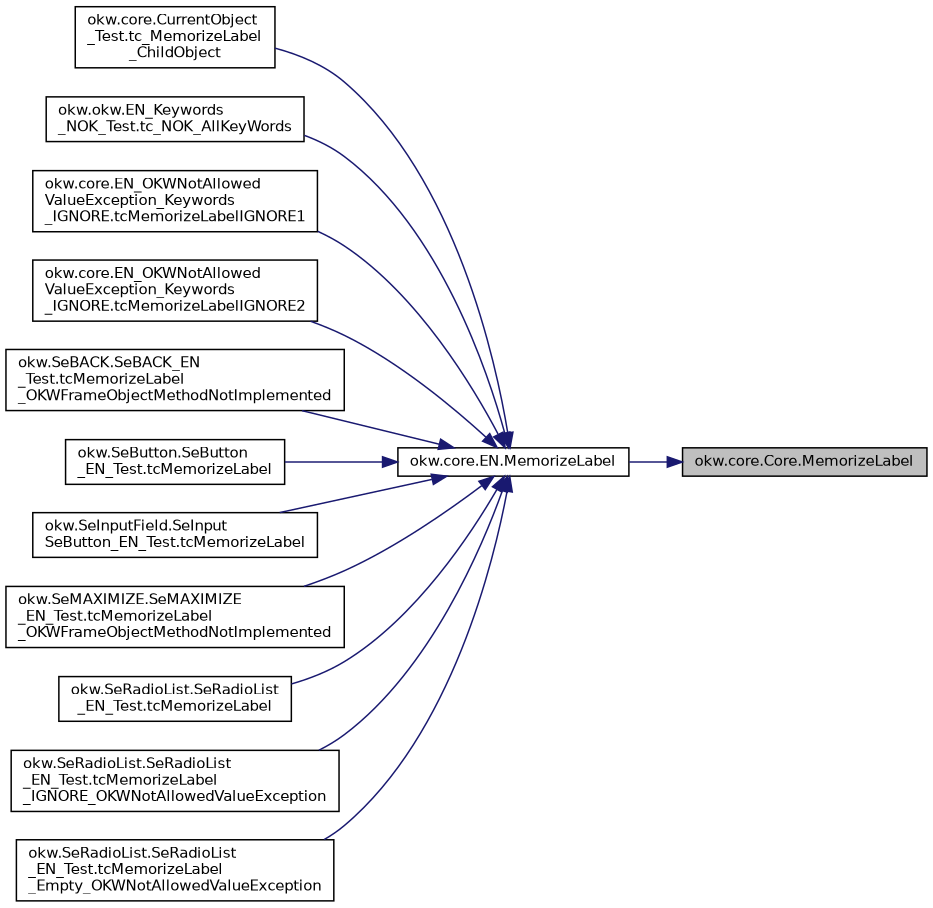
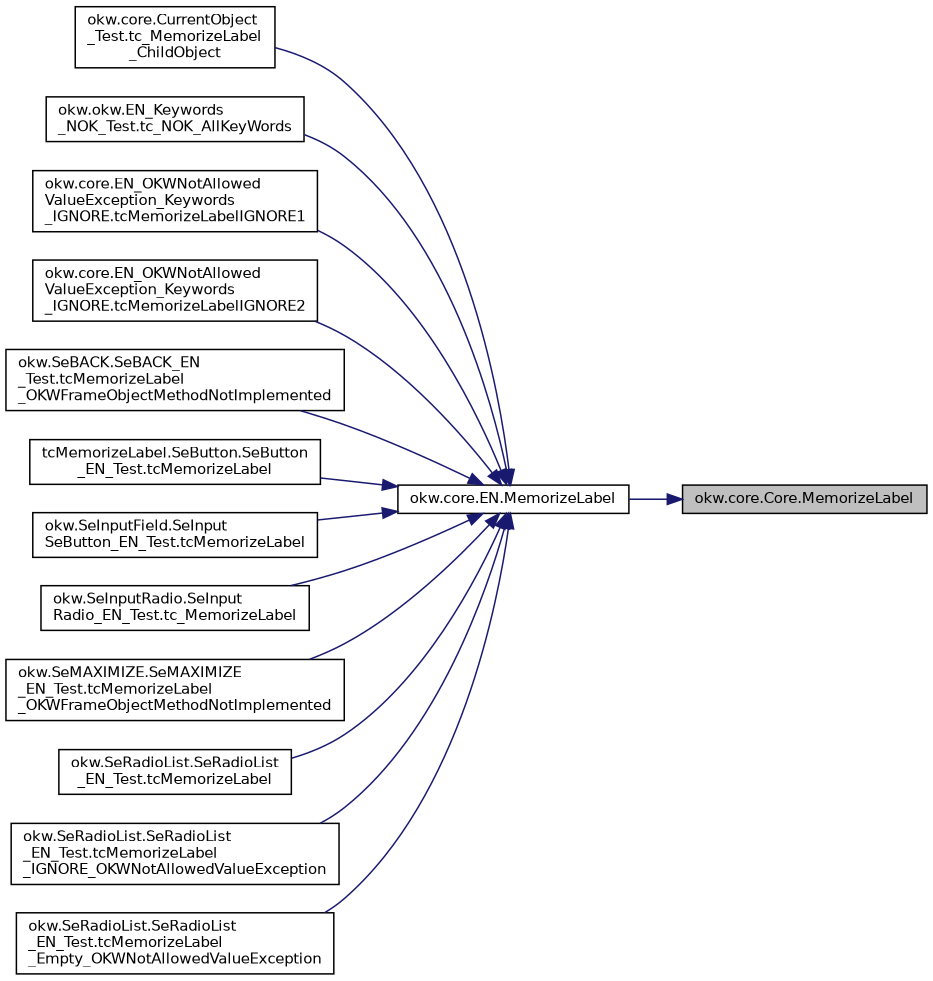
  digraph {
    rankdir=RL
    node [color=black fillcolor=white fontname=Helvetica fontsize=10 shape=record style=filled]
    edge [color=midnightblue dir=back fontname=Helvetica fontsize=10 labelfontname=Helvetica labelfontsize=10 style=solid]
    n1 [fillcolor=grey75 fontcolor=black height=0.2 label="okw.core.Core.MemorizeLabel" width=0.4]
    n2 [height=0.2 label="okw.core.EN.MemorizeLabel" width=0.4]
    n3 [height=0.2 label="okw.core.CurrentObject\l_Test.tc_MemorizeLabel\l_ChildObject" width=0.4]
    n4 [height=0.2 label="okw.okw.EN_Keywords\l_NOK_Test.tc_NOK_AllKeyWords" width=0.4]
    n5 [height=0.2 label="okw.core.EN_OKWNotAllowed\lValueException_Keywords\l_IGNORE.tcMemorizeLabelIGNORE1" width=0.4]
    n6 [height=0.2 label="okw.core.EN_OKWNotAllowed\lValueException_Keywords\l_IGNORE.tcMemorizeLabelIGNORE2" width=0.4]
    n7 [height=0.2 label="okw.SeBACK.SeBACK_EN\l_Test.tcMemorizeLabel\l_OKWFrameObjectMethodNotImplemented" width=0.4]
-   n8 [height=0.2 label="okw.SeButton.SeButton\l_EN_Test.tcMemorizeLabel" width=0.4]
+   n8 [height=0.2 label="tcMemorizeLabel.SeButton.SeButton\l_EN_Test.tcMemorizeLabel" width=0.4]
    n9 [height=0.2 label="okw.SeInputField.SeInput\lSeButton_EN_Test.tcMemorizeLabel" width=0.4]
+   n10 [height=0.2 label="okw.SeInputRadio.SeInput\lRadio_EN_Test.tc_MemorizeLabel" width=0.4]
    n11 [height=0.2 label="okw.SeMAXIMIZE.SeMAXIMIZE\l_EN_Test.tcMemorizeLabel\l_OKWFrameObjectMethodNotImplemented" width=0.4]
    n12 [height=0.2 label="okw.SeRadioList.SeRadioList\l_EN_Test.tcMemorizeLabel" width=0.4]
    n13 [height=0.2 label="okw.SeRadioList.SeRadioList\l_EN_Test.tcMemorizeLabel\l_IGNORE_OKWNotAllowedValueException" width=0.4]
    n14 [height=0.2 label="okw.SeRadioList.SeRadioList\l_EN_Test.tcMemorizeLabel\l_Empty_OKWNotAllowedValueException" width=0.4]
    n1 -> n2
    n2 -> n3
    n2 -> n4
    n2 -> n5
    n2 -> n6
    n2 -> n7
    n2 -> n8
    n2 -> n9
+   n2 -> n10
    n2 -> n11
    n2 -> n12
    n2 -> n13
    n2 -> n14
  }
